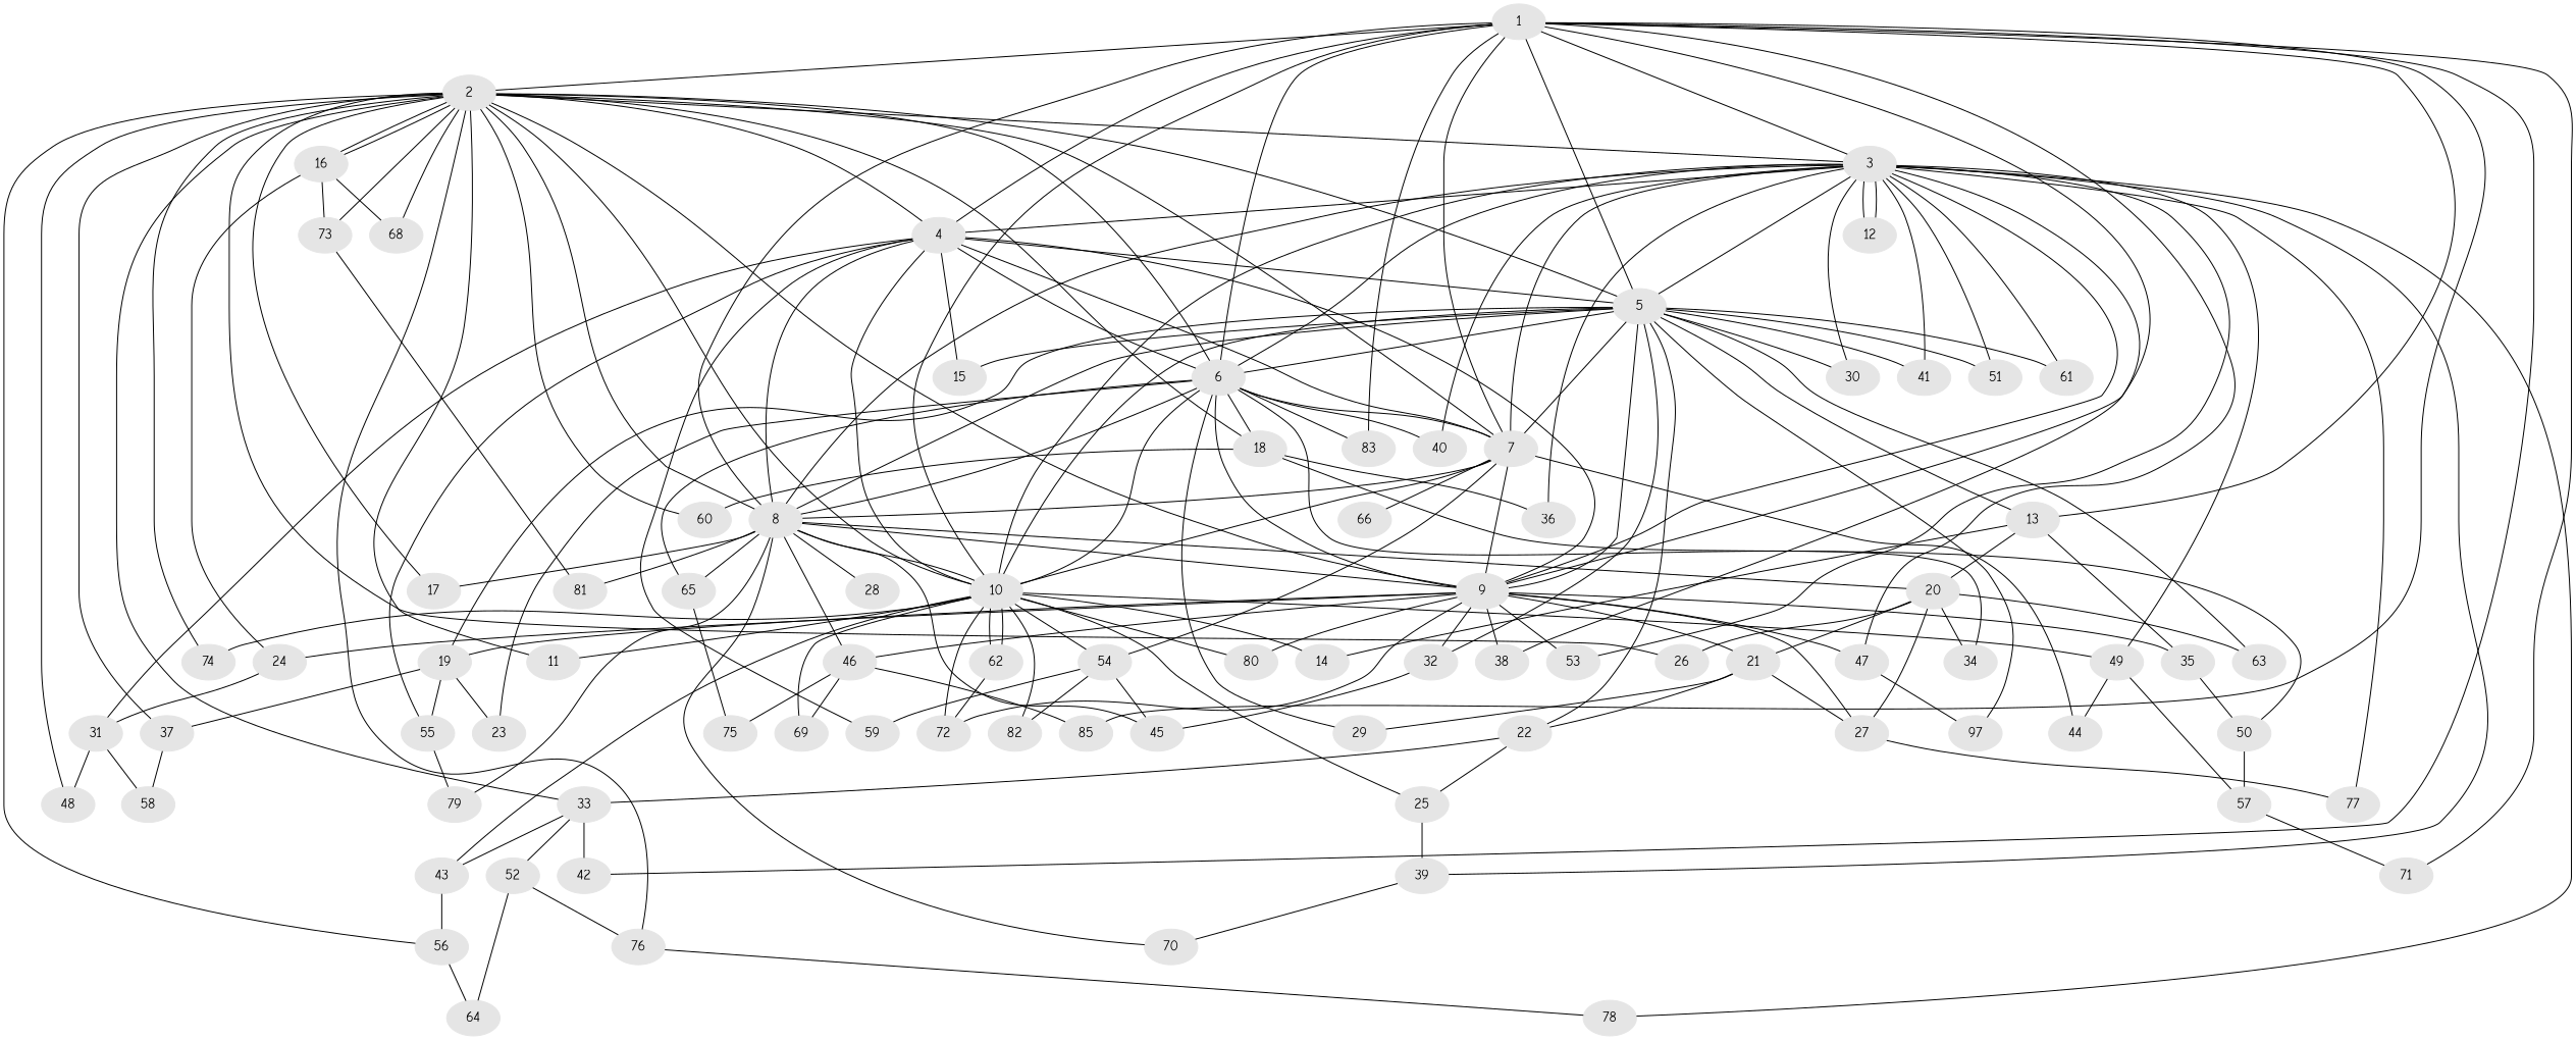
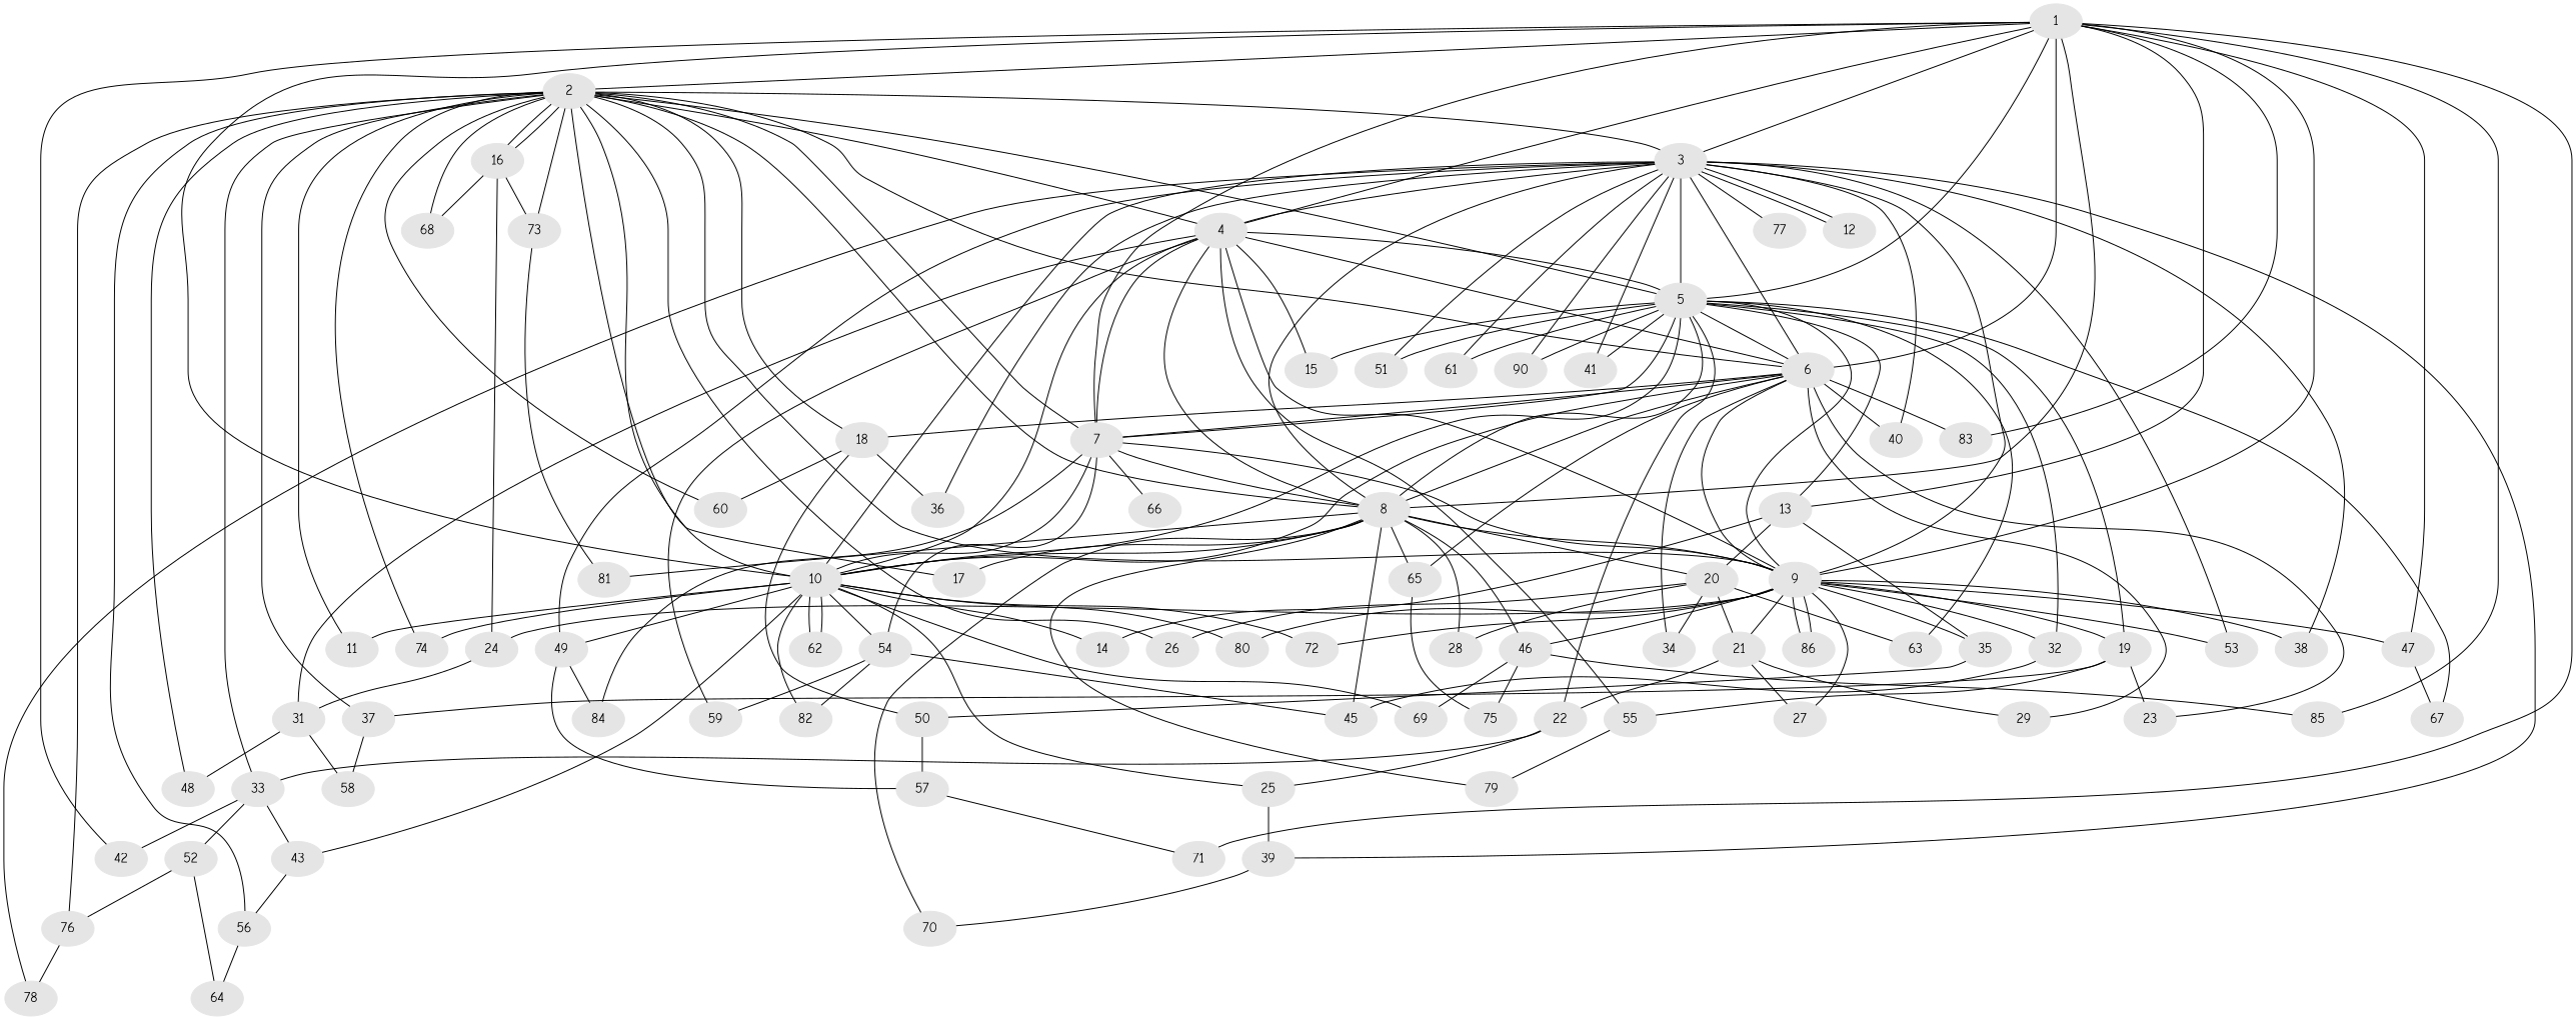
  graph {
    fontname="Comic Neue"
    node [color=gray90 fontname="Comic Neue" style=filled]
    edge [fontname="Comic Neue"]
    1
    2
    3
    4
    5
    6
    7
    8
    9
    10
    13
    42
    47
    71
    83
    85
    11
    16
    17
    18
    26
    33
    37
    48
    56
    60
    68
    73
    74
    76
    12
-   30
+   30 [label=90]
    36
    38
    39
    40
    41
    49
    51
    53
    61
    77
    78
    15
    31
    55
    59
    19
    22
    32
    63
-   67 [label=97]
+   67
    23
    29
    34
    65
    54
    66
-   84 [label=44]
+   84
    20
    28
    45
    46
    70
    79
    81
    21
    24
    27
    35
    80
+   86
    72
    14
    25
    43
    62
    69
    82
    50
    52
    58
    64
    57
    75
    1 -- 2
    1 -- 3
    1 -- 4
    1 -- 5
    1 -- 6
    1 -- 7
    1 -- 8
    1 -- 9
    1 -- 10
    1 -- 13
    1 -- 42
    1 -- 47
    1 -- 71
    1 -- 83
    1 -- 85
    2 -- 3
    2 -- 4
    2 -- 5
    2 -- 6
    2 -- 7
    2 -- 8
    2 -- 9
    2 -- 10
    2 -- 11
    2 -- 16
    2 -- 16
    2 -- 17
    2 -- 18
    2 -- 26
    2 -- 33
    2 -- 37
    2 -- 48
    2 -- 56
    2 -- 60
    2 -- 68
    2 -- 73
    2 -- 74
    2 -- 76
    3 -- 4
    3 -- 5
    3 -- 6
-   3 -- 7
    3 -- 8
    3 -- 9
    3 -- 10
    3 -- 12
    3 -- 12
    3 -- 30
    3 -- 36
    3 -- 38
    3 -- 39
    3 -- 40
    3 -- 41
    3 -- 49
    3 -- 51
    3 -- 53
    3 -- 61
    3 -- 77
    3 -- 78
    4 -- 5
    4 -- 6
    4 -- 7
    4 -- 8
    4 -- 9
    4 -- 10
    4 -- 15
    4 -- 31
    4 -- 55
    4 -- 59
    5 -- 6
    5 -- 7
    5 -- 8
    5 -- 9
    5 -- 10
    5 -- 13
    5 -- 30
    5 -- 41
    5 -- 51
    5 -- 61
    5 -- 15
    5 -- 19
    5 -- 22
    5 -- 32
    5 -- 63
    5 -- 67
    6 -- 7
    6 -- 8
    6 -- 9
    6 -- 10
    6 -- 83
    6 -- 18
    6 -- 40
    6 -- 23
    6 -- 29
    6 -- 34
    6 -- 65
    7 -- 8
    7 -- 9
    7 -- 10
    7 -- 54
    7 -- 66
    7 -- 84
    8 -- 9
    8 -- 10
    8 -- 17
    8 -- 65
    8 -- 20
    8 -- 28
    8 -- 45
    8 -- 46
    8 -- 70
    8 -- 79
    8 -- 81
    9 -- 47
    9 -- 38
    9 -- 53
    9 -- 19
    9 -- 32
    9 -- 46
    9 -- 21
    9 -- 24
    9 -- 27
    9 -- 35
    9 -- 80
+   9 -- 86
+   9 -- 86
    9 -- 72
    10 -- 11
    10 -- 74
    10 -- 49
    10 -- 54
    10 -- 80
    10 -- 72
    10 -- 14
    10 -- 25
    10 -- 43
    10 -- 62
    10 -- 62
    10 -- 69
    10 -- 82
    13 -- 20
    13 -- 35
    13 -- 14
    47 -- 67
    16 -- 68
    16 -- 73
    16 -- 24
    18 -- 60
    18 -- 36
    18 -- 50
    33 -- 42
    33 -- 43
    33 -- 52
    37 -- 58
    56 -- 64
    73 -- 81
    76 -- 78
    39 -- 70
    49 -- 84
    49 -- 57
    31 -- 48
    31 -- 58
    55 -- 79
    19 -- 37
    19 -- 55
    19 -- 23
    22 -- 33
    22 -- 25
    32 -- 45
    65 -- 75
    54 -- 59
    54 -- 45
    54 -- 82
    20 -- 26
    20 -- 63
    20 -- 34
-   20 -- 27
+   20 -- 28
    20 -- 21
    46 -- 85
    46 -- 69
    46 -- 75
    21 -- 22
    21 -- 29
    21 -- 27
    24 -- 31
-   27 -- 77
    35 -- 50
    25 -- 39
    43 -- 56
-   62 -- 72
    50 -- 57
    52 -- 76
    52 -- 64
    57 -- 71
  }
